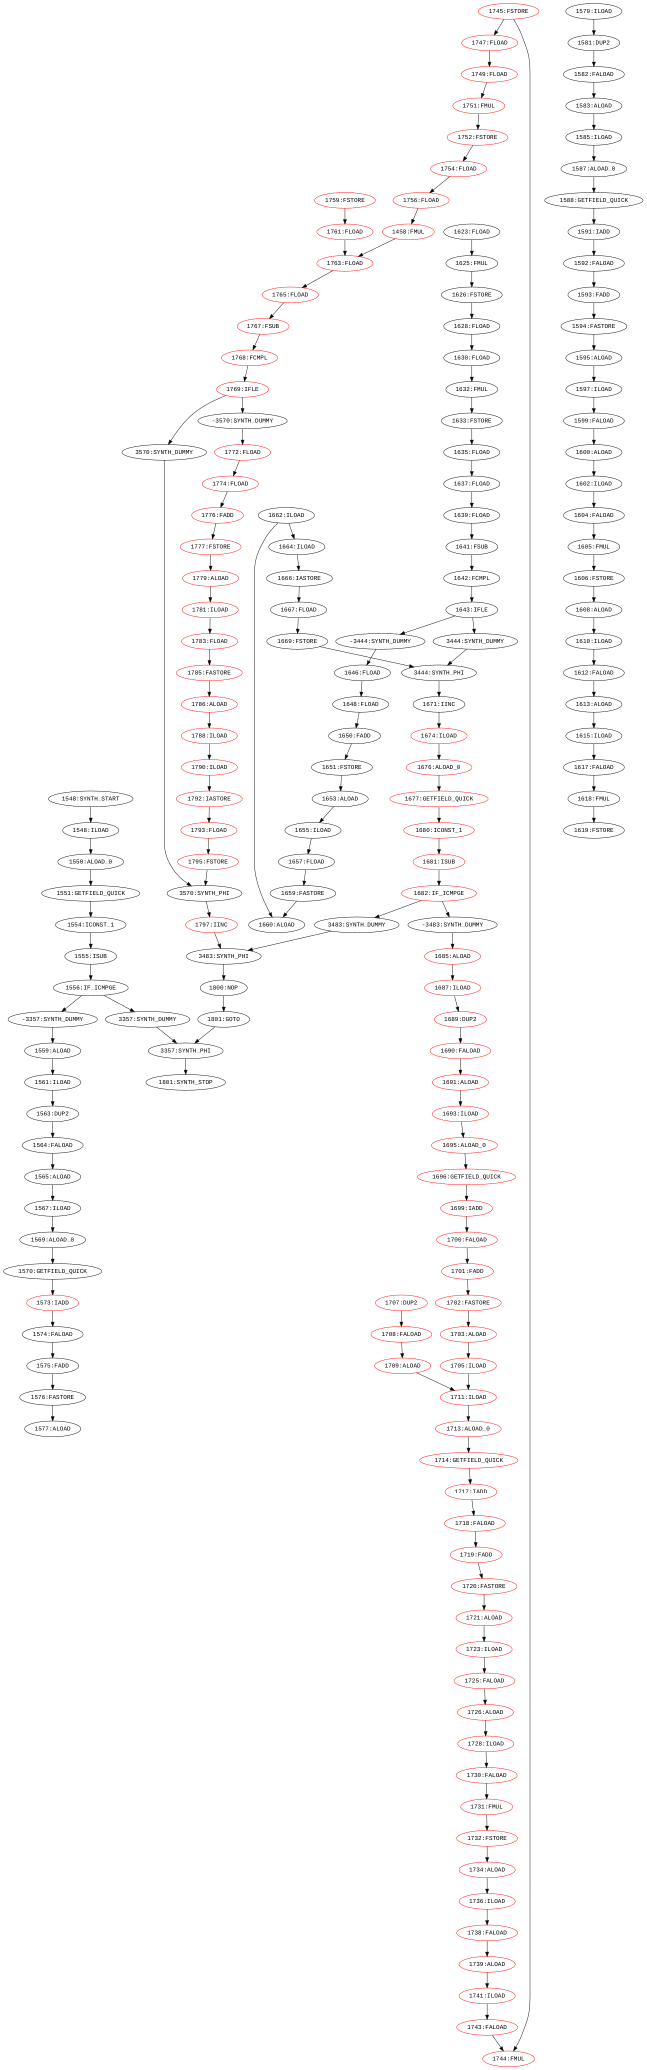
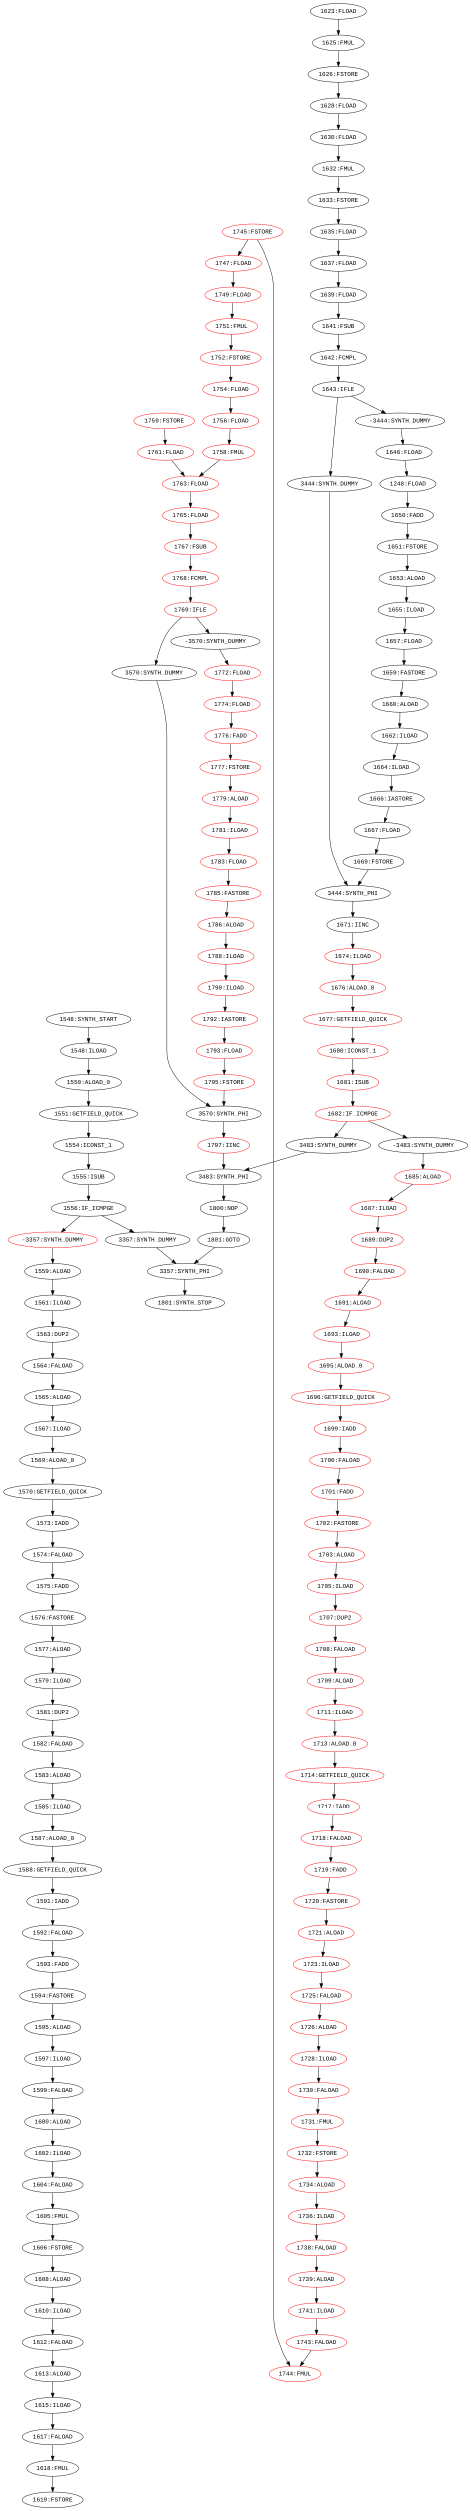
  digraph {
    fontname="Liberation Mono"
    node [fontname="Liberation Mono"]
    edge [fontname="Liberation Mono"]
    "1548:SYNTH_START"
    "1548:ILOAD"
    "1550:ALOAD_0"
    "1551:GETFIELD_QUICK"
    "1554:ICONST_1"
    "1555:ISUB"
    "1556:IF_ICMPGE"
    "3357:SYNTH_DUMMY"
-   "-3357:SYNTH_DUMMY"
+   "-3357:SYNTH_DUMMY" [color=red]
    "3357:SYNTH_PHI"
    "1559:ALOAD"
    "1801:SYNTH_STOP"
    "1561:ILOAD"
    "1563:DUP2"
    "1564:FALOAD"
    "1565:ALOAD"
    "1567:ILOAD"
    "1569:ALOAD_0"
    "1570:GETFIELD_QUICK"
-   "1573:IADD" [color=red]
+   "1573:IADD"
    "1574:FALOAD"
    "1575:FADD"
    "1576:FASTORE"
    "1577:ALOAD"
    "1579:ILOAD"
    "1581:DUP2"
    "1582:FALOAD"
    "1583:ALOAD"
    "1585:ILOAD"
    "1587:ALOAD_0"
    "1588:GETFIELD_QUICK"
    "1591:IADD"
    "1592:FALOAD"
    "1593:FADD"
    "1594:FASTORE"
    "1595:ALOAD"
    "1597:ILOAD"
    "1599:FALOAD"
    "1600:ALOAD"
    "1602:ILOAD"
    "1604:FALOAD"
    "1605:FMUL"
    "1606:FSTORE"
    "1608:ALOAD"
    "1610:ILOAD"
    "1612:FALOAD"
    "1613:ALOAD"
    "1615:ILOAD"
    "1617:FALOAD"
    "1618:FMUL"
    "1619:FSTORE"
    "1623:FLOAD"
    "1625:FMUL"
    "1626:FSTORE"
    "1628:FLOAD"
    "1630:FLOAD"
    "1632:FMUL"
    "1633:FSTORE"
    "1635:FLOAD"
    "1637:FLOAD"
    "1639:FLOAD"
    "1641:FSUB"
    "1642:FCMPL"
    "1643:IFLE"
    "3444:SYNTH_DUMMY"
    "-3444:SYNTH_DUMMY"
    "3444:SYNTH_PHI"
    "1646:FLOAD"
    "1671:IINC"
-   "1648:FLOAD"
+   "1648:FLOAD" [label="1248:FLOAD"]
    "1674:ILOAD" [color=red]
    "1650:FADD"
    "1651:FSTORE"
    "1676:ALOAD_0" [color=red]
    "1677:GETFIELD_QUICK" [color=red]
    "1680:ICONST_1" [color=red]
    "1681:ISUB" [color=red]
    "1682:IF_ICMPGE" [color=red]
    "3483:SYNTH_DUMMY"
    "-3483:SYNTH_DUMMY"
    "3483:SYNTH_PHI"
    "1685:ALOAD" [color=red]
    "1800:NOP"
    "1687:ILOAD" [color=red]
    "1801:GOTO"
    "1689:DUP2" [color=red]
    "1690:FALOAD" [color=red]
    "1691:ALOAD" [color=red]
    "1693:ILOAD" [color=red]
    "1695:ALOAD_0" [color=red]
    "1696:GETFIELD_QUICK" [color=red]
    "1699:IADD" [color=red]
    "1700:FALOAD" [color=red]
    "1701:FADD" [color=red]
    "1702:FASTORE" [color=red]
    "1703:ALOAD" [color=red]
    "1705:ILOAD" [color=red]
    "1707:DUP2" [color=red]
    "1708:FALOAD" [color=red]
    "1709:ALOAD" [color=red]
    "1711:ILOAD" [color=red]
    "1713:ALOAD_0" [color=red]
    "1714:GETFIELD_QUICK" [color=red]
    "1717:IADD" [color=red]
    "1718:FALOAD" [color=red]
    "1719:FADD" [color=red]
    "1720:FASTORE" [color=red]
    "1721:ALOAD" [color=red]
    "1723:ILOAD" [color=red]
    "1725:FALOAD" [color=red]
    "1726:ALOAD" [color=red]
    "1728:ILOAD" [color=red]
    "1730:FALOAD" [color=red]
    "1731:FMUL" [color=red]
    "1732:FSTORE" [color=red]
    "1734:ALOAD" [color=red]
    "1736:ILOAD" [color=red]
    "1738:FALOAD" [color=red]
    "1739:ALOAD" [color=red]
    "1741:ILOAD" [color=red]
    "1743:FALOAD" [color=red]
    "1744:FMUL" [color=red]
    "1745:FSTORE" [color=red]
    "1747:FLOAD" [color=red]
    "1749:FLOAD" [color=red]
    "1751:FMUL" [color=red]
    "1752:FSTORE" [color=red]
    "1754:FLOAD" [color=red]
    "1756:FLOAD" [color=red]
-   "1758:FMUL" [color=red label="1458:FMUL"]
+   "1758:FMUL" [color=red]
    "1763:FLOAD" [color=red]
    "1759:FSTORE" [color=red]
    "1761:FLOAD" [color=red]
    "1765:FLOAD" [color=red]
    "1767:FSUB" [color=red]
    "1768:FCMPL" [color=red]
    "1769:IFLE" [color=red]
    "3570:SYNTH_DUMMY"
    "-3570:SYNTH_DUMMY"
    "3570:SYNTH_PHI"
    "1772:FLOAD" [color=red]
    "1797:IINC" [color=red]
    "1774:FLOAD" [color=red]
    "1776:FADD" [color=red]
    "1777:FSTORE" [color=red]
    "1779:ALOAD" [color=red]
    "1781:ILOAD" [color=red]
    "1783:FLOAD" [color=red]
    "1785:FASTORE" [color=red]
    "1786:ALOAD" [color=red]
    "1788:ILOAD" [color=red]
    "1790:ILOAD" [color=red]
    "1792:IASTORE" [color=red]
    "1793:FLOAD" [color=red]
    "1795:FSTORE" [color=red]
    "1653:ALOAD"
    "1655:ILOAD"
    "1657:FLOAD"
    "1659:FASTORE"
    "1660:ALOAD"
    "1662:ILOAD"
    "1664:ILOAD"
    "1666:IASTORE"
    "1667:FLOAD"
    "1669:FSTORE"
    "1548:SYNTH_START" -> "1548:ILOAD"
    "1548:ILOAD" -> "1550:ALOAD_0"
    "1550:ALOAD_0" -> "1551:GETFIELD_QUICK"
    "1551:GETFIELD_QUICK" -> "1554:ICONST_1"
    "1554:ICONST_1" -> "1555:ISUB"
    "1555:ISUB" -> "1556:IF_ICMPGE"
    "1556:IF_ICMPGE" -> "3357:SYNTH_DUMMY"
    "1556:IF_ICMPGE" -> "-3357:SYNTH_DUMMY"
    "3357:SYNTH_DUMMY" -> "3357:SYNTH_PHI"
    "-3357:SYNTH_DUMMY" -> "1559:ALOAD"
    "3357:SYNTH_PHI" -> "1801:SYNTH_STOP"
    "1559:ALOAD" -> "1561:ILOAD"
    "1561:ILOAD" -> "1563:DUP2"
    "1563:DUP2" -> "1564:FALOAD"
    "1564:FALOAD" -> "1565:ALOAD"
    "1565:ALOAD" -> "1567:ILOAD"
    "1567:ILOAD" -> "1569:ALOAD_0"
    "1569:ALOAD_0" -> "1570:GETFIELD_QUICK"
    "1570:GETFIELD_QUICK" -> "1573:IADD"
    "1573:IADD" -> "1574:FALOAD"
    "1574:FALOAD" -> "1575:FADD"
    "1575:FADD" -> "1576:FASTORE"
    "1576:FASTORE" -> "1577:ALOAD"
+   "1577:ALOAD" -> "1579:ILOAD"
    "1579:ILOAD" -> "1581:DUP2"
    "1581:DUP2" -> "1582:FALOAD"
    "1582:FALOAD" -> "1583:ALOAD"
    "1583:ALOAD" -> "1585:ILOAD"
    "1585:ILOAD" -> "1587:ALOAD_0"
    "1587:ALOAD_0" -> "1588:GETFIELD_QUICK"
    "1588:GETFIELD_QUICK" -> "1591:IADD"
    "1591:IADD" -> "1592:FALOAD"
    "1592:FALOAD" -> "1593:FADD"
    "1593:FADD" -> "1594:FASTORE"
    "1594:FASTORE" -> "1595:ALOAD"
    "1595:ALOAD" -> "1597:ILOAD"
    "1597:ILOAD" -> "1599:FALOAD"
    "1599:FALOAD" -> "1600:ALOAD"
    "1600:ALOAD" -> "1602:ILOAD"
    "1602:ILOAD" -> "1604:FALOAD"
    "1604:FALOAD" -> "1605:FMUL"
    "1605:FMUL" -> "1606:FSTORE"
    "1606:FSTORE" -> "1608:ALOAD"
    "1608:ALOAD" -> "1610:ILOAD"
    "1610:ILOAD" -> "1612:FALOAD"
    "1612:FALOAD" -> "1613:ALOAD"
    "1613:ALOAD" -> "1615:ILOAD"
    "1615:ILOAD" -> "1617:FALOAD"
    "1617:FALOAD" -> "1618:FMUL"
    "1618:FMUL" -> "1619:FSTORE"
    "1623:FLOAD" -> "1625:FMUL"
    "1625:FMUL" -> "1626:FSTORE"
    "1626:FSTORE" -> "1628:FLOAD"
    "1628:FLOAD" -> "1630:FLOAD"
    "1630:FLOAD" -> "1632:FMUL"
    "1632:FMUL" -> "1633:FSTORE"
    "1633:FSTORE" -> "1635:FLOAD"
    "1635:FLOAD" -> "1637:FLOAD"
    "1637:FLOAD" -> "1639:FLOAD"
    "1639:FLOAD" -> "1641:FSUB"
    "1641:FSUB" -> "1642:FCMPL"
    "1642:FCMPL" -> "1643:IFLE"
    "1643:IFLE" -> "3444:SYNTH_DUMMY"
    "1643:IFLE" -> "-3444:SYNTH_DUMMY"
    "3444:SYNTH_DUMMY" -> "3444:SYNTH_PHI"
    "-3444:SYNTH_DUMMY" -> "1646:FLOAD"
    "3444:SYNTH_PHI" -> "1671:IINC"
    "1646:FLOAD" -> "1648:FLOAD"
    "1671:IINC" -> "1674:ILOAD"
    "1648:FLOAD" -> "1650:FADD"
    "1674:ILOAD" -> "1676:ALOAD_0"
    "1650:FADD" -> "1651:FSTORE"
    "1651:FSTORE" -> "1653:ALOAD"
    "1676:ALOAD_0" -> "1677:GETFIELD_QUICK"
    "1677:GETFIELD_QUICK" -> "1680:ICONST_1"
    "1680:ICONST_1" -> "1681:ISUB"
    "1681:ISUB" -> "1682:IF_ICMPGE"
    "1682:IF_ICMPGE" -> "3483:SYNTH_DUMMY"
    "1682:IF_ICMPGE" -> "-3483:SYNTH_DUMMY"
    "3483:SYNTH_DUMMY" -> "3483:SYNTH_PHI"
    "-3483:SYNTH_DUMMY" -> "1685:ALOAD"
    "3483:SYNTH_PHI" -> "1800:NOP"
    "1685:ALOAD" -> "1687:ILOAD"
    "1800:NOP" -> "1801:GOTO"
    "1687:ILOAD" -> "1689:DUP2"
    "1801:GOTO" -> "3357:SYNTH_PHI"
    "1689:DUP2" -> "1690:FALOAD"
    "1690:FALOAD" -> "1691:ALOAD"
    "1691:ALOAD" -> "1693:ILOAD"
    "1693:ILOAD" -> "1695:ALOAD_0"
    "1695:ALOAD_0" -> "1696:GETFIELD_QUICK"
    "1696:GETFIELD_QUICK" -> "1699:IADD"
    "1699:IADD" -> "1700:FALOAD"
    "1700:FALOAD" -> "1701:FADD"
    "1701:FADD" -> "1702:FASTORE"
    "1702:FASTORE" -> "1703:ALOAD"
    "1703:ALOAD" -> "1705:ILOAD"
-   "1705:ILOAD" -> "1711:ILOAD"
+   "1705:ILOAD" -> "1707:DUP2"
    "1707:DUP2" -> "1708:FALOAD"
    "1708:FALOAD" -> "1709:ALOAD"
    "1709:ALOAD" -> "1711:ILOAD"
    "1711:ILOAD" -> "1713:ALOAD_0"
    "1713:ALOAD_0" -> "1714:GETFIELD_QUICK"
    "1714:GETFIELD_QUICK" -> "1717:IADD"
    "1717:IADD" -> "1718:FALOAD"
    "1718:FALOAD" -> "1719:FADD"
    "1719:FADD" -> "1720:FASTORE"
    "1720:FASTORE" -> "1721:ALOAD"
    "1721:ALOAD" -> "1723:ILOAD"
    "1723:ILOAD" -> "1725:FALOAD"
    "1725:FALOAD" -> "1726:ALOAD"
    "1726:ALOAD" -> "1728:ILOAD"
    "1728:ILOAD" -> "1730:FALOAD"
    "1730:FALOAD" -> "1731:FMUL"
    "1731:FMUL" -> "1732:FSTORE"
    "1732:FSTORE" -> "1734:ALOAD"
    "1734:ALOAD" -> "1736:ILOAD"
    "1736:ILOAD" -> "1738:FALOAD"
    "1738:FALOAD" -> "1739:ALOAD"
    "1739:ALOAD" -> "1741:ILOAD"
    "1741:ILOAD" -> "1743:FALOAD"
    "1743:FALOAD" -> "1744:FMUL"
    "1745:FSTORE" -> "1744:FMUL"
    "1745:FSTORE" -> "1747:FLOAD"
    "1747:FLOAD" -> "1749:FLOAD"
    "1749:FLOAD" -> "1751:FMUL"
    "1751:FMUL" -> "1752:FSTORE"
    "1752:FSTORE" -> "1754:FLOAD"
    "1754:FLOAD" -> "1756:FLOAD"
    "1756:FLOAD" -> "1758:FMUL"
    "1758:FMUL" -> "1763:FLOAD"
    "1763:FLOAD" -> "1765:FLOAD"
    "1759:FSTORE" -> "1761:FLOAD"
    "1761:FLOAD" -> "1763:FLOAD"
    "1765:FLOAD" -> "1767:FSUB"
    "1767:FSUB" -> "1768:FCMPL"
    "1768:FCMPL" -> "1769:IFLE"
    "1769:IFLE" -> "3570:SYNTH_DUMMY"
    "1769:IFLE" -> "-3570:SYNTH_DUMMY"
    "3570:SYNTH_DUMMY" -> "3570:SYNTH_PHI"
    "-3570:SYNTH_DUMMY" -> "1772:FLOAD"
    "3570:SYNTH_PHI" -> "1797:IINC"
    "1772:FLOAD" -> "1774:FLOAD"
    "1797:IINC" -> "3483:SYNTH_PHI"
    "1774:FLOAD" -> "1776:FADD"
    "1776:FADD" -> "1777:FSTORE"
    "1777:FSTORE" -> "1779:ALOAD"
    "1779:ALOAD" -> "1781:ILOAD"
    "1781:ILOAD" -> "1783:FLOAD"
    "1783:FLOAD" -> "1785:FASTORE"
    "1785:FASTORE" -> "1786:ALOAD"
    "1786:ALOAD" -> "1788:ILOAD"
    "1788:ILOAD" -> "1790:ILOAD"
    "1790:ILOAD" -> "1792:IASTORE"
    "1792:IASTORE" -> "1793:FLOAD"
    "1793:FLOAD" -> "1795:FSTORE"
    "1795:FSTORE" -> "3570:SYNTH_PHI"
    "1653:ALOAD" -> "1655:ILOAD"
    "1655:ILOAD" -> "1657:FLOAD"
    "1657:FLOAD" -> "1659:FASTORE"
    "1659:FASTORE" -> "1660:ALOAD"
-   "1662:ILOAD" -> "1660:ALOAD"
+   "1660:ALOAD" -> "1662:ILOAD"
    "1662:ILOAD" -> "1664:ILOAD"
    "1664:ILOAD" -> "1666:IASTORE"
    "1666:IASTORE" -> "1667:FLOAD"
    "1667:FLOAD" -> "1669:FSTORE"
    "1669:FSTORE" -> "3444:SYNTH_PHI"
  }
